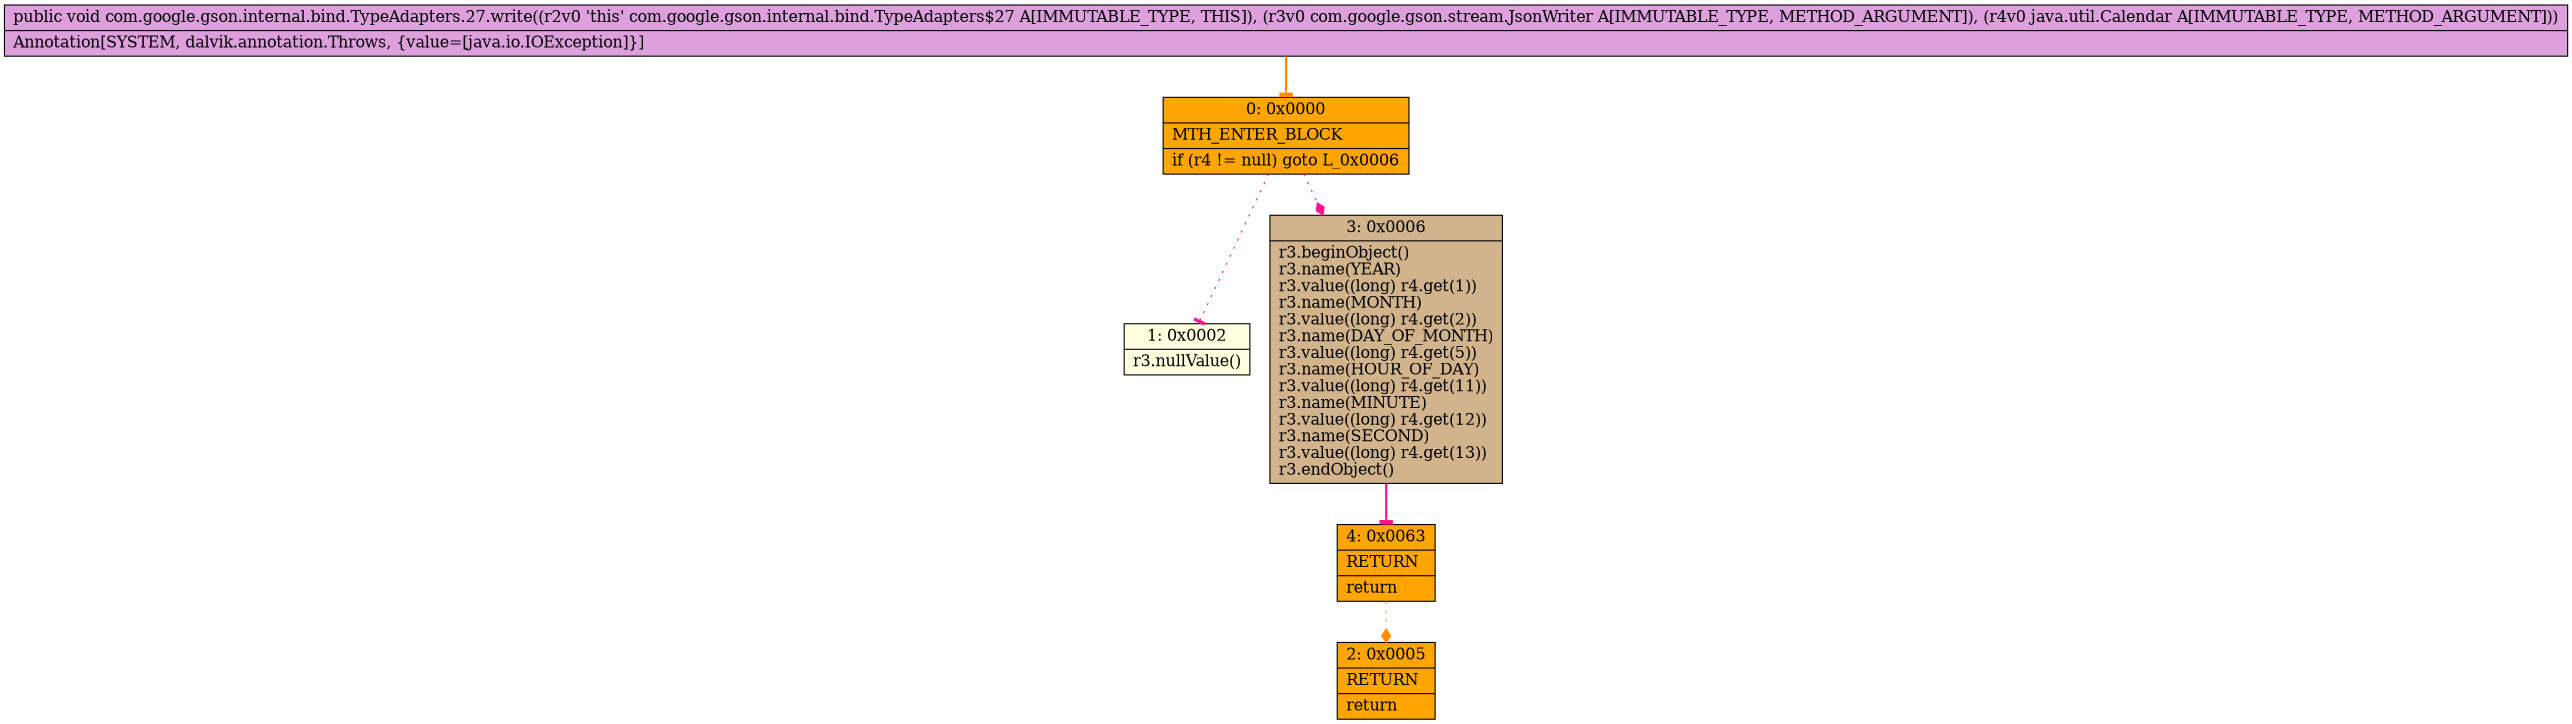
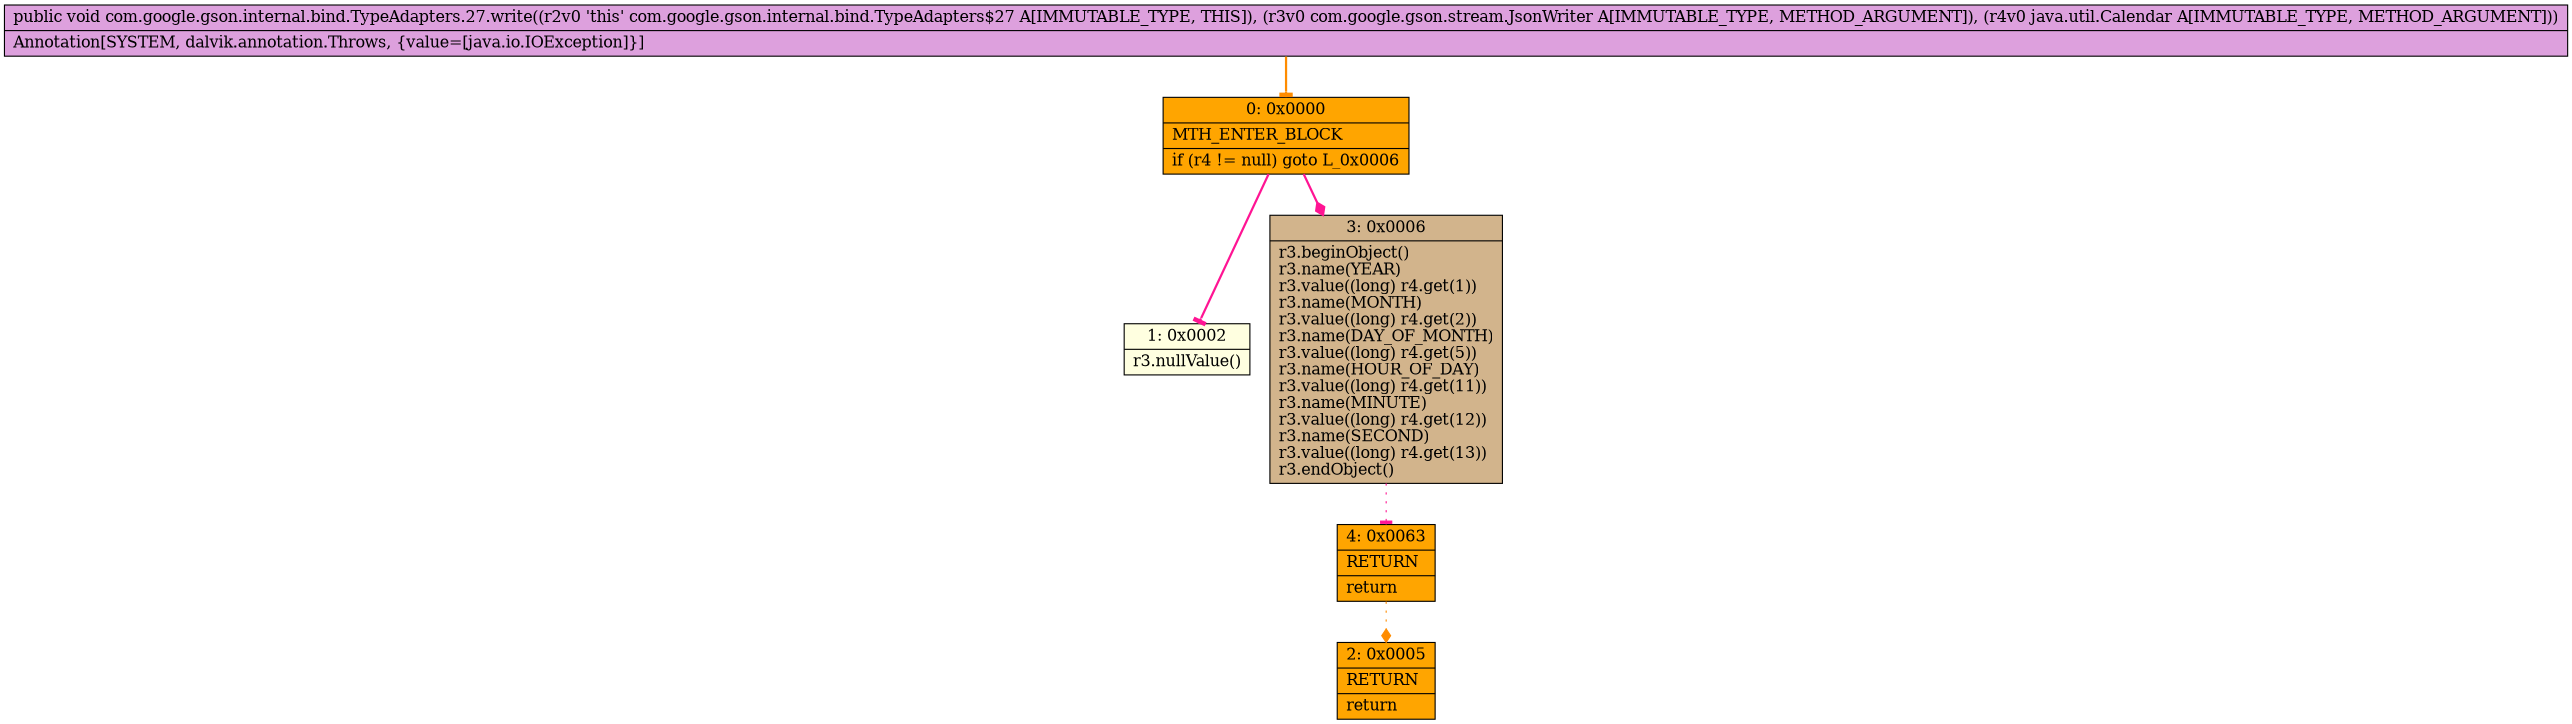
  digraph {
    node [fillcolor=orange shape=record style=filled]
    edge [arrowhead=tee color=deeppink style=bold]
    n1 [label="{0\:\ 0x0000|MTH_ENTER_BLOCK\l|if (r4 != null) goto L_0x0006\l}"]
    n2 [fillcolor=lightyellow label="{1\:\ 0x0002|r3.nullValue()\l}"]
    n3 [fillcolor=tan label="{3\:\ 0x0006|r3.beginObject()\lr3.name(YEAR)\lr3.value((long) r4.get(1))\lr3.name(MONTH)\lr3.value((long) r4.get(2))\lr3.name(DAY_OF_MONTH)\lr3.value((long) r4.get(5))\lr3.name(HOUR_OF_DAY)\lr3.value((long) r4.get(11))\lr3.name(MINUTE)\lr3.value((long) r4.get(12))\lr3.name(SECOND)\lr3.value((long) r4.get(13))\lr3.endObject()\l}"]
    n4 [label="{4\:\ 0x0063|RETURN\l|return\l}"]
    n5 [label="{2\:\ 0x0005|RETURN\l|return\l}"]
    n6 [fillcolor=plum label="{public void com.google.gson.internal.bind.TypeAdapters.27.write((r2v0 'this' com.google.gson.internal.bind.TypeAdapters$27 A[IMMUTABLE_TYPE, THIS]), (r3v0 com.google.gson.stream.JsonWriter A[IMMUTABLE_TYPE, METHOD_ARGUMENT]), (r4v0 java.util.Calendar A[IMMUTABLE_TYPE, METHOD_ARGUMENT]))  | Annotation[SYSTEM, dalvik.annotation.Throws, \{value=[java.io.IOException]\}]\l}"]
-   n1 -> n2 [style=dotted]
-   n1 -> n3 [arrowhead=diamond style=dotted]
-   n3 -> n4
+   n1 -> n2
+   n1 -> n3 [arrowhead=diamond]
+   n3 -> n4 [style=dotted]
    n4 -> n5 [arrowhead=diamond color=darkorange style=dotted]
    n6 -> n1 [color=darkorange]
  }
